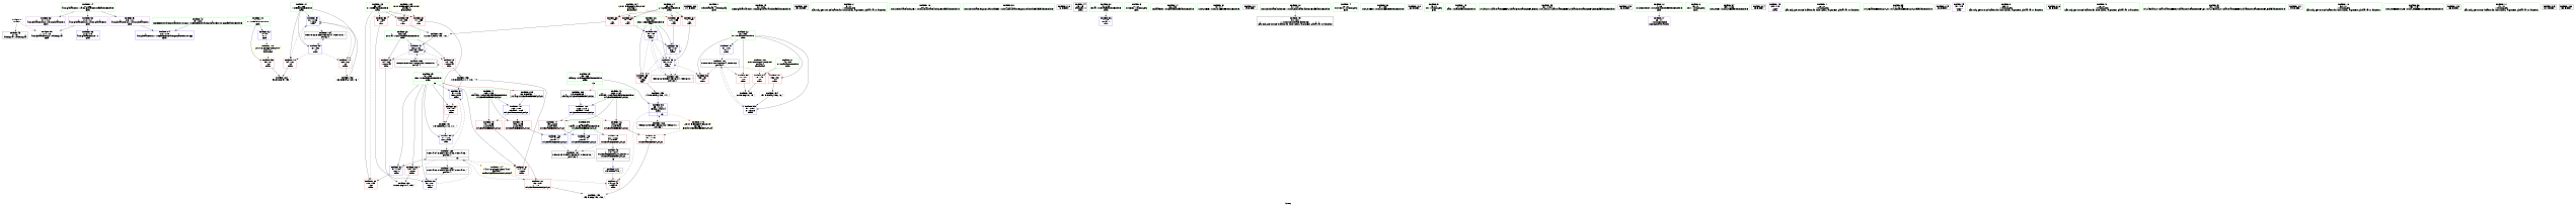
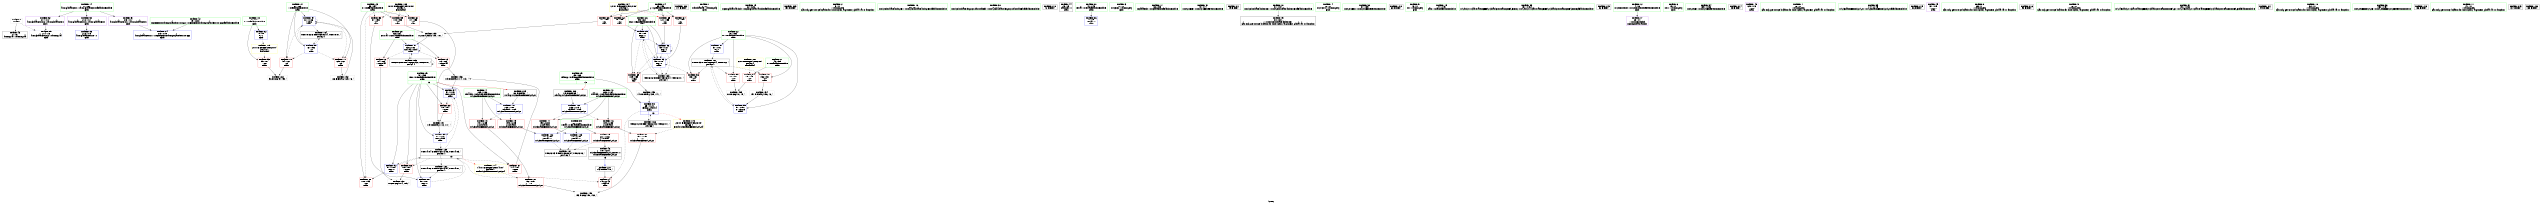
  digraph {
    label=SVFG
    node [color=green shape=record]
    edge [style=solid]
    n1 [color=grey label="{NodeID: 0\nNullPtr}"]
    n2 [color=black label="{NodeID: 43\n2\<--3\ndummyVal\<--dummyVal\n}"]
    n3 [color=blue label="{NodeID: 85\n214\<--3\nllvm.global_ctors_2\<--dummyVal\nGlob }" style=dotted]
    n4 [color=blue label="{NodeID: 97\n61\<--126\ni\<--inc\nmain\n}"]
    n5 [color=red label="{NodeID: 70\n94\<--61\n\<--i\nmain\n}"]
    n6 [color=red label="{NodeID: 71\n125\<--61\n\<--i\nmain\n}"]
    n7 [color=black label="{NodeID: 164\nMR_18V_2 = PHI(MR_18V_4, MR_18V_1, )\npts\{62 \}\n}"]
    n8 [color=grey label="{NodeID: 160\n96 = cmp(94, 95, )\n}"]
    n9 [color=grey label="{NodeID: 152\n126 = Binary(125, 76, )\n}"]
    n10 [color=blue label="{NodeID: 90\n61\<--92\ni\<--\nmain\n}"]
    n11 [label="{NodeID: 14\n17\<--21\nllvm.global_ctors\<--llvm.global_ctors_field_insensitive\nGlob }"]
    n12 [color=purple label="{NodeID: 50\n212\<--17\nllvm.global_ctors_0\<--llvm.global_ctors\nGlob }"]
    n13 [color=purple label="{NodeID: 51\n213\<--17\nllvm.global_ctors_1\<--llvm.global_ctors\nGlob }"]
    n14 [color=purple label="{NodeID: 52\n214\<--17\nllvm.global_ctors_2\<--llvm.global_ctors\nGlob }"]
    n15 [color=blue label="{NodeID: 83\n212\<--18\nllvm.global_ctors_0\<--\nGlob }"]
    n16 [color=blue label="{NodeID: 84\n213\<--19\nllvm.global_ctors_1\<--_GLOBAL__sub_I_gunjan050_1_0.cpp\nGlob }"]
    n17 [label="{NodeID: 28\n63\<--64\ncurrVal\<--currVal_field_insensitive\nmain\n}"]
    n18 [color=red label="{NodeID: 72\n104\<--63\n\<--currVal\nmain\n}"]
    n19 [color=red label="{NodeID: 73\n113\<--63\n\<--currVal\nmain\n}"]
    n20 [color=blue label="{NodeID: 91\n63\<--102\ncurrVal\<--mul\nmain\n}"]
    n21 [color=grey label="{NodeID: 157\n106 = cmp(104, 105, )\n}"]
    n22 [color=grey label="{NodeID: 156\n115 = Binary(114, 113, )\n}"]
    n23 [color=black label="{NodeID: 165\nMR_20V_2 = PHI(MR_20V_3, MR_20V_1, )\npts\{64 \}\n}"]
    n24 [color=blue label="{NodeID: 94\n57\<--115\nrem\<--sub\nmain\n}"]
    n25 [color=black label="{NodeID: 208\n179 = PHI(65, )\n0th arg _ZSt3maxIxERKT_S2_S2_ }"]
    n26 [color=blue label="{NodeID: 100\n183\<--179\n__a.addr\<--__a\n_ZSt3maxIxERKT_S2_S2_\n}"]
    n27 [color=red label="{NodeID: 76\n189\<--183\n\<--__a.addr\n_ZSt3maxIxERKT_S2_S2_\n}"]
    n28 [color=red label="{NodeID: 77\n198\<--183\n\<--__a.addr\n_ZSt3maxIxERKT_S2_S2_\n}"]
    n29 [color=red label="{NodeID: 80\n190\<--189\n\<--\n_ZSt3maxIxERKT_S2_S2_\n}"]
    n30 [color=blue label="{NodeID: 103\n181\<--198\nretval\<--\n_ZSt3maxIxERKT_S2_S2_\n}"]
    n31 [label="{NodeID: 42\n19\<--208\n_GLOBAL__sub_I_gunjan050_1_0.cpp\<--_GLOBAL__sub_I_gunjan050_1_0.cpp_field_insensitive\n}"]
    n32 [color=black label="{NodeID: 222\n147 = PHI()\n}"]
    n33 [color=red label="{NodeID: 56\n133\<--51\n\<--tt\nmain\n}"]
    n34 [color=grey label="{NodeID: 153\n102 = ZStlsISt(100, 101, )\n}"]
    n35 [color=black label="{NodeID: 167\nMR_26V_3 = PHI(MR_26V_4, MR_26V_2, )\npts\{182 \}\n}"]
    n36 [color=red label="{NodeID: 75\n201\<--181\n\<--retval\n_ZSt3maxIxERKT_S2_S2_\n}"]
    n37 [color=black label="{NodeID: 46\n178\<--201\n_ZSt3maxIxERKT_S2_S2__ret\<--\n_ZSt3maxIxERKT_S2_S2_\n|{<s0>13}}"]
    n38 [color=black label="{NodeID: 221\n143 = PHI(178, )\n}"]
    n39 [label="{NodeID: 1\n7\<--1\n__dso_handle\<--dummyObj\nGlob }"]
    n40 [color=yellow label="{NodeID: 181\n6V_1 = ENCHI(MR_6V_0)\npts\{50 \}\nFun[main]}" style=double]
    n41 [color=red label="{NodeID: 54\n79\<--49\n\<--T\nmain\n}"]
    n42 [color=grey label="{NodeID: 159\n80 = cmp(78, 79, )\n}"]
    n43 [color=blue label="{NodeID: 98\n65\<--140\nref.tmp\<--add14\nmain\n|{|<s2>13}}"]
    n44 [color=red label="{NodeID: 74\n146\<--143\n\<--call15\nmain\n}"]
    n45 [color=black label="{NodeID: 166\nMR_22V_2 = PHI(MR_22V_3, MR_22V_1, )\npts\{66 \}\n}"]
    n46 [color=yellow label="{NodeID: 175\n22V_1 = ENCHI(MR_22V_0)\npts\{66 \}\nFun[_ZSt3maxIxERKT_S2_S2_]}" style=double]
    n47 [color=grey label="{NodeID: 158\n193 = cmp(190, 192, )\n}"]
    n48 [label="{NodeID: 15\n22\<--23\n__cxx_global_var_init\<--__cxx_global_var_init_field_insensitive\n}"]
    n49 [label="{NodeID: 29\n65\<--66\nref.tmp\<--ref.tmp_field_insensitive\nmain\n|{|<s1>13}}"]
    n50 [color=black label="{NodeID: 209\n180 = PHI(57, )\n1st arg _ZSt3maxIxERKT_S2_S2_ }"]
    n51 [color=blue label="{NodeID: 101\n185\<--180\n__b.addr\<--__b\n_ZSt3maxIxERKT_S2_S2_\n}"]
    n52 [color=red label="{NodeID: 78\n191\<--185\n\<--__b.addr\n_ZSt3maxIxERKT_S2_S2_\n}"]
    n53 [color=red label="{NodeID: 79\n195\<--185\n\<--__b.addr\n_ZSt3maxIxERKT_S2_S2_\n}"]
    n54 [color=red label="{NodeID: 81\n192\<--191\n\<--\n_ZSt3maxIxERKT_S2_S2_\n}"]
    n55 [color=blue label="{NodeID: 102\n181\<--195\nretval\<--\n_ZSt3maxIxERKT_S2_S2_\n}"]
    n56 [color=black label="{NodeID: 223\n150 = PHI()\n}"]
    n57 [color=red label="{NodeID: 57\n156\<--51\n\<--tt\nmain\n}"]
    n58 [color=grey label="{NodeID: 154\n157 = Binary(156, 76, )\n}"]
    n59 [color=blue label="{NodeID: 99\n51\<--157\ntt\<--inc19\nmain\n}"]
    n60 [color=black label="{NodeID: 161\nMR_8V_3 = PHI(MR_8V_4, MR_8V_2, )\npts\{52 \}\n}"]
    n61 [color=red label="{NodeID: 55\n78\<--51\n\<--tt\nmain\n}"]
    n62 [color=black label="{NodeID: 168\nMR_14V_4 = PHI(MR_14V_6, MR_14V_3, )\npts\{58 \}\n|{|<s6>13}}"]
    n63 [color=red label="{NodeID: 66\n105\<--57\n\<--rem\nmain\n}"]
    n64 [color=red label="{NodeID: 67\n114\<--57\n\<--rem\nmain\n}"]
    n65 [color=blue label="{NodeID: 92\n57\<--108\nrem\<--\nmain\n}"]
    n66 [color=black label="{NodeID: 162\nMR_14V_2 = PHI(MR_14V_4, MR_14V_1, )\npts\{58 \}\n}"]
    n67 [color=yellow label="{NodeID: 174\n14V_1 = ENCHI(MR_14V_0)\npts\{58 \}\nFun[_ZSt3maxIxERKT_S2_S2_]}" style=double]
    n68 [color=red label="{NodeID: 60\n108\<--53\n\<--x\nmain\n}"]
    n69 [color=red label="{NodeID: 68\n118\<--57\n\<--rem\nmain\n}"]
    n70 [color=blue label="{NodeID: 95\n57\<--119\nrem\<--add\nmain\n}"]
    n71 [color=blue label="{NodeID: 88\n57\<--87\nrem\<--\nmain\n}"]
    n72 [color=grey label="{NodeID: 151\n119 = Binary(118, 117, )\n}"]
    n73 [label="{NodeID: 2\n9\<--1\n\<--dummyObj\nCan only get source location for instruction, argument, global var or function.}"]
    n74 [label="{NodeID: 16\n26\<--27\n_ZNSt8ios_base4InitC1Ev\<--_ZNSt8ios_base4InitC1Ev_field_insensitive\n}"]
    n75 [label="{NodeID: 30\n70\<--71\n_ZNSt8ios_base15sync_with_stdioEb\<--_ZNSt8ios_base15sync_with_stdioEb_field_insensitive\n}"]
    n76 [color=black label="{NodeID: 210\n72 = PHI()\n}"]
    n77 [color=black label="{NodeID: 44\n46\<--9\nmain_ret\<--\nmain\n}"]
    n78 [color=red label="{NodeID: 58\n87\<--53\n\<--x\nmain\n}"]
    n79 [color=grey label="{NodeID: 155\n140 = Binary(139, 141, )\n}"]
    n80 [color=blue label="{NodeID: 86\n47\<--9\nretval\<--\nmain\n}"]
    n81 [label="{NodeID: 3\n11\<--1\n_ZSt3cin\<--dummyObj\nGlob }"]
    n82 [color=yellow label="{NodeID: 183\n10V_1 = ENCHI(MR_10V_0)\npts\{54 \}\nFun[main]}" style=double]
    n83 [color=red label="{NodeID: 59\n100\<--53\n\<--x\nmain\n}"]
    n84 [color=red label="{NodeID: 61\n117\<--53\n\<--x\nmain\n}"]
    n85 [label="{NodeID: 17\n32\<--33\n__cxa_atexit\<--__cxa_atexit_field_insensitive\n}"]
    n86 [label="{NodeID: 31\n73\<--74\n_ZNSirsERi\<--_ZNSirsERi_field_insensitive\n}"]
    n87 [color=black label="{NodeID: 211\n29 = PHI()\n}"]
    n88 [color=black label="{NodeID: 45\n30\<--31\n\<--_ZNSt8ios_base4InitD1Ev\nCan only get source location for instruction, argument, global var or function.}"]
    n89 [color=blue label="{NodeID: 87\n51\<--76\ntt\<--\nmain\n}"]
    n90 [label="{NodeID: 4\n12\<--1\n_ZSt4cout\<--dummyObj\nGlob }"]
    n91 [color=yellow label="{NodeID: 184\n12V_1 = ENCHI(MR_12V_0)\npts\{56 \}\nFun[main]}" style=double]
    n92 [color=red label="{NodeID: 62\n89\<--55\n\<--y\nmain\n}"]
    n93 [color=red label="{NodeID: 63\n101\<--55\n\<--y\nmain\n}"]
    n94 [color=red label="{NodeID: 64\n110\<--55\n\<--y\nmain\n}"]
    n95 [color=red label="{NodeID: 65\n121\<--55\n\<--y\nmain\n}"]
    n96 [color=blue label="{NodeID: 89\n59\<--89\nexp\<--\nmain\n}"]
    n97 [color=blue label="{NodeID: 93\n59\<--110\nexp\<--\nmain\n}"]
    n98 [color=blue label="{NodeID: 96\n59\<--121\nexp\<--\nmain\n}"]
    n99 [color=red label="{NodeID: 69\n139\<--59\n\<--exp\ncpp\n}"]
    n100 [color=black label="{NodeID: 163\nMR_16V_2 = PHI(MR_16V_4, MR_16V_1, )\npts\{60 \}\n}"]
    n101 [label="{NodeID: 18\n31\<--37\n_ZNSt8ios_base4InitD1Ev\<--_ZNSt8ios_base4InitD1Ev_field_insensitive\n}"]
    n102 [label="{NodeID: 32\n84\<--85\n_ZNSirsERx\<--_ZNSirsERx_field_insensitive\n}"]
    n103 [color=black label="{NodeID: 212\n68 = PHI()\n}"]
    n104 [label="{NodeID: 5\n13\<--1\n.str\<--dummyObj\nGlob }"]
    n105 [label="{NodeID: 19\n44\<--45\nmain\<--main_field_insensitive\n}"]
    n106 [label="{NodeID: 33\n131\<--132\n_ZStlsISt11char_traitsIcEERSt13basic_ostreamIcT_ES5_PKc\<--_ZStlsISt11char_traitsIcEERSt13basic_ostreamIcT_ES5_PKc_field_insensitive\n}"]
    n107 [color=black label="{NodeID: 213\n82 = PHI()\n}"]
    n108 [color=purple label="{NodeID: 47\n28\<--4\n\<--_ZStL8__ioinit\n__cxx_global_var_init\n}"]
    n109 [label="{NodeID: 6\n15\<--1\n.str.1\<--dummyObj\nGlob }"]
    n110 [label="{NodeID: 20\n47\<--48\nretval\<--retval_field_insensitive\nmain\n}"]
    n111 [label="{NodeID: 34\n135\<--136\n_ZNSolsEi\<--_ZNSolsEi_field_insensitive\n}"]
    n112 [color=black label="{NodeID: 214\n83 = PHI()\n}"]
    n113 [color=purple label="{NodeID: 48\n129\<--13\n\<--.str\nmain\n}"]
    n114 [label="{NodeID: 7\n18\<--1\n\<--dummyObj\nCan only get source location for instruction, argument, global var or function.}"]
    n115 [label="{NodeID: 21\n49\<--50\nT\<--T_field_insensitive\nmain\n}"]
    n116 [label="{NodeID: 35\n144\<--145\n_ZSt3maxIxERKT_S2_S2_\<--_ZSt3maxIxERKT_S2_S2__field_insensitive\n}"]
    n117 [color=black label="{NodeID: 215\n86 = PHI()\n}"]
    n118 [color=purple label="{NodeID: 49\n137\<--15\n\<--.str.1\nmain\n}"]
    n119 [label="{NodeID: 8\n69\<--1\n\<--dummyObj\nCan only get source location for instruction, argument, global var or function.}"]
    n120 [label="{NodeID: 22\n51\<--52\ntt\<--tt_field_insensitive\nmain\n}"]
    n121 [color=black label="{NodeID: 216\n98 = PHI()\n}"]
    n122 [label="{NodeID: 9\n76\<--1\n\<--dummyObj\nCan only get source location for instruction, argument, global var or function.}"]
    n123 [label="{NodeID: 23\n53\<--54\nx\<--x_field_insensitive\nmain\n}"]
    n124 [label="{NodeID: 37\n151\<--152\n_ZSt4endlIcSt11char_traitsIcEERSt13basic_ostreamIT_T0_ES6_\<--_ZSt4endlIcSt11char_traitsIcEERSt13basic_ostreamIT_T0_ES6__field_insensitive\n}"]
    n125 [color=black label="{NodeID: 217\n99 = PHI()\n}"]
    n126 [label="{NodeID: 10\n92\<--1\n\<--dummyObj\nCan only get source location for instruction, argument, global var or function.}"]
    n127 [label="{NodeID: 24\n55\<--56\ny\<--y_field_insensitive\nmain\n}"]
    n128 [label="{NodeID: 38\n153\<--154\n_ZNSolsEPFRSoS_E\<--_ZNSolsEPFRSoS_E_field_insensitive\n}"]
    n129 [color=black label="{NodeID: 218\n136 = PHI()\n}"]
    n130 [label="{NodeID: 11\n141\<--1\n\<--dummyObj\nCan only get source location for instruction, argument, global var or function.}"]
    n131 [label="{NodeID: 25\n57\<--58\nrem\<--rem_field_insensitive\nmain\n|{|<s7>13}}"]
    n132 [label="{NodeID: 39\n181\<--182\nretval\<--retval_field_insensitive\n_ZSt3maxIxERKT_S2_S2_\n}"]
    n133 [color=black label="{NodeID: 219\n134 = PHI()\n}"]
    n134 [color=red label="{NodeID: 53\n95\<--8\n\<--L\nmain\n}"]
    n135 [label="{NodeID: 12\n4\<--6\n_ZStL8__ioinit\<--_ZStL8__ioinit_field_insensitive\nGlob }"]
    n136 [label="{NodeID: 26\n59\<--60\nexp\<--exp_field_insensitive\nmain\n}"]
    n137 [label="{NodeID: 40\n183\<--184\n__a.addr\<--__a.addr_field_insensitive\n_ZSt3maxIxERKT_S2_S2_\n}"]
    n138 [color=black label="{NodeID: 220\n138 = PHI()\n}"]
    n139 [color=blue label="{NodeID: 82\n8\<--9\nL\<--\nGlob }"]
    n140 [color=yellow label="{NodeID: 179\n2V_1 = ENCHI(MR_2V_0)\npts\{10 \}\nFun[main]}" style=double]
    n141 [label="{NodeID: 13\n8\<--10\nL\<--L_field_insensitive\nGlob }"]
    n142 [label="{NodeID: 27\n61\<--62\ni\<--i_field_insensitive\nmain\n}"]
    n143 [label="{NodeID: 41\n185\<--186\n__b.addr\<--__b.addr_field_insensitive\n_ZSt3maxIxERKT_S2_S2_\n}"]
    n1 -> n2
    n1 -> n3 [style=dashed]
    n4 -> n4 [style=dashed]
    n4 -> n5 [style=dashed]
    n4 -> n6 [style=dashed]
    n4 -> n7 [style=dashed]
    n5 -> n8
    n6 -> n9
    n7 -> n10 [style=dashed]
    n9 -> n4
    n10 -> n4 [style=dashed]
    n10 -> n5 [style=dashed]
    n10 -> n6 [style=dashed]
    n10 -> n7 [style=dashed]
    n11 -> n12
    n11 -> n13
    n11 -> n14
    n12 -> n15
    n13 -> n16
-   n12 -> n3
+   n14 -> n3
    n17 -> n18
    n17 -> n19
    n17 -> n20
    n18 -> n21
    n19 -> n22
    n20 -> n18 [style=dashed]
    n20 -> n19 [style=dashed]
    n20 -> n20 [style=dashed]
    n20 -> n23 [style=dashed]
    n22 -> n24
    n23 -> n20 [style=dashed]
    n23 -> n23 [style=dashed]
    n24 -> n69 [style=dashed]
    n24 -> n70 [style=dashed]
    n25 -> n26
    n26 -> n27 [style=dashed]
    n26 -> n28 [style=dashed]
    n27 -> n29
    n28 -> n30
    n29 -> n47
    n30 -> n35 [style=dashed]
    n31 -> n16
    n34 -> n20
    n36 -> n35 [style=dashed]
    n36 -> n37
    n37 -> n38 [color=blue tailport=s0]
    n38 -> n44
    n40 -> n41 [style=dashed]
    n41 -> n42
    n43 -> n44 [style=dashed]
    n43 -> n45 [style=dashed]
    n43 -> n46 [color=red style=dashed tailport=s2]
    n45 -> n43 [style=dashed]
    n46 -> n29 [style=dashed]
    n49 -> n25 [color=red tailport=s1]
    n49 -> n43
    n50 -> n51
    n51 -> n52 [style=dashed]
    n51 -> n53 [style=dashed]
    n52 -> n54
    n53 -> n55
    n54 -> n47
    n55 -> n35 [style=dashed]
    n57 -> n58
    n58 -> n59
    n59 -> n60 [style=dashed]
    n60 -> n33 [style=dashed]
    n60 -> n57 [style=dashed]
    n60 -> n59 [style=dashed]
    n60 -> n61 [style=dashed]
    n61 -> n42
    n62 -> n24 [style=dashed]
    n62 -> n44 [style=dashed]
    n62 -> n63 [style=dashed]
    n62 -> n64 [style=dashed]
    n62 -> n65 [style=dashed]
    n62 -> n66 [style=dashed]
    n62 -> n67 [color=red style=dashed tailport=s6]
    n63 -> n21
    n64 -> n22
    n65 -> n62 [style=dashed]
    n65 -> n68
    n66 -> n71 [style=dashed]
    n67 -> n54 [style=dashed]
    n69 -> n72
    n70 -> n62 [style=dashed]
    n71 -> n62 [style=dashed]
    n72 -> n70
    n78 -> n71
    n79 -> n43
    n82 -> n68 [style=dashed]
    n82 -> n78 [style=dashed]
    n82 -> n83 [style=dashed]
    n82 -> n84 [style=dashed]
    n83 -> n34
    n84 -> n72
    n89 -> n60 [style=dashed]
    n91 -> n92 [style=dashed]
    n91 -> n93 [style=dashed]
    n91 -> n94 [style=dashed]
    n91 -> n95 [color=red style=dashed]
    n92 -> n96
    n93 -> n34
    n94 -> n97
    n95 -> n98
    n96 -> n97 [style=dashed]
    n96 -> n98 [style=dashed]
    n96 -> n99 [style=dashed]
    n96 -> n100 [style=dashed]
    n97 -> n33 [style=dashed]
    n97 -> n97 [style=dashed]
    n97 -> n99 [style=dashed]
    n97 -> n100 [style=dashed]
    n98 -> n97 [style=dashed]
    n98 -> n98 [style=dashed]
    n98 -> n99 [style=dashed]
    n98 -> n100 [style=dashed]
    n99 -> n79
    n100 -> n96 [style=dashed]
    n101 -> n88
    n110 -> n80
    n115 -> n41
    n120 -> n33
    n120 -> n57
    n120 -> n59
    n120 -> n61
    n120 -> n89
    n123 -> n68
    n123 -> n78
    n123 -> n83
    n123 -> n84
    n127 -> n92
    n127 -> n93
    n127 -> n94
    n127 -> n95
    n131 -> n24
    n131 -> n50 [color=red tailport=s7]
    n131 -> n63
    n131 -> n64
    n131 -> n65
    n131 -> n69
    n131 -> n70
    n131 -> n71
    n132 -> n30
    n132 -> n36
    n132 -> n55
    n134 -> n8
    n135 -> n108
    n136 -> n96
    n136 -> n97
    n136 -> n98
    n136 -> n99
    n137 -> n26
    n137 -> n27
    n137 -> n28
    n139 -> n140 [style=dashed]
    n140 -> n134 [style=dashed]
    n141 -> n134
    n141 -> n139
    n142 -> n4
    n142 -> n5
    n142 -> n6
    n142 -> n10
    n143 -> n51
    n143 -> n52
    n143 -> n53
  }
